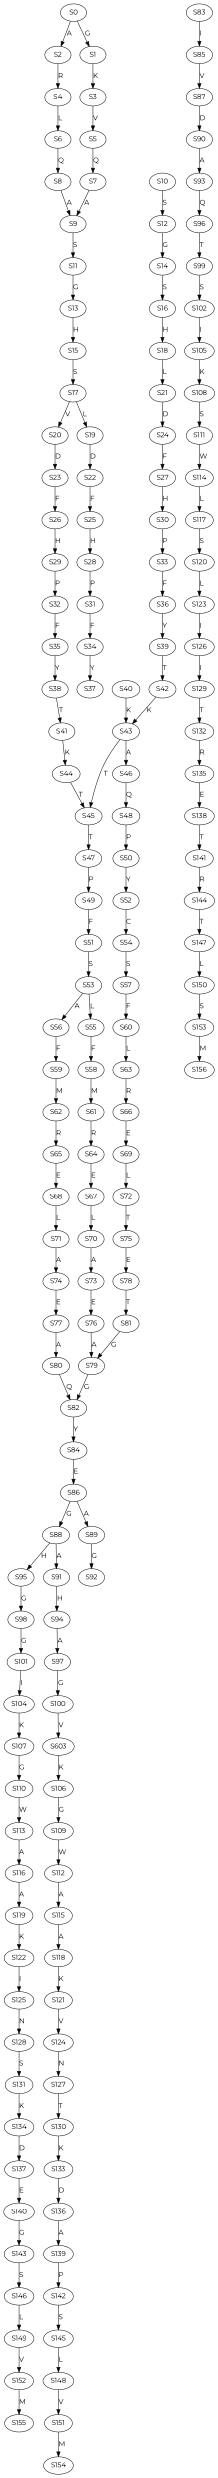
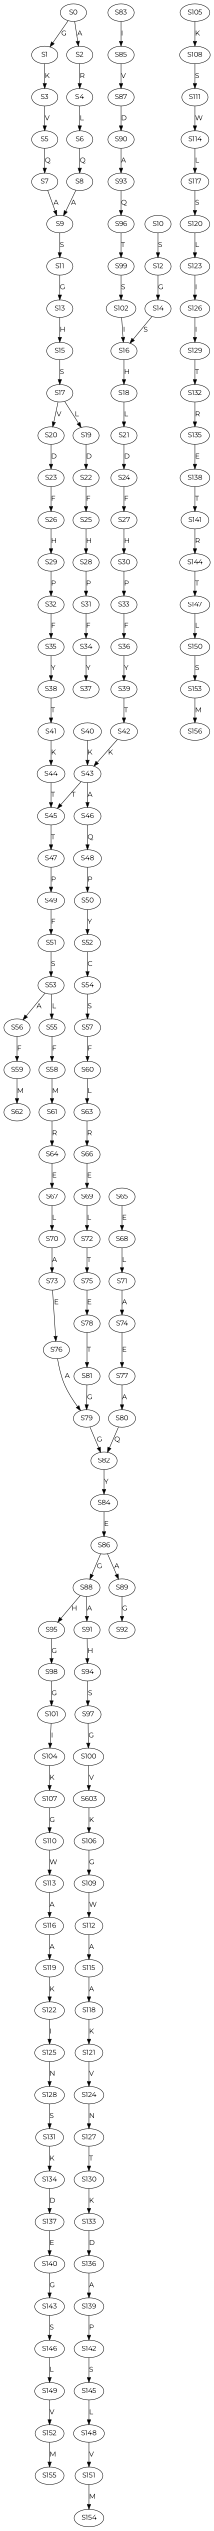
  strict digraph {
    fontname=Montserrat
    node [fontname=Montserrat]
    edge [fontname=Montserrat]
    S0
    S1
    S2
    S3
    S4
    S5
    S6
    S7
    S8
    S9
    S11
    S10
    S12
    S13
    S14
    S15
    S16
    S17
    S18
    S19
    S20
    S21
    S22
    S23
    S24
    S25
    S26
    S27
    S28
    S29
    S30
    S31
    S32
    S33
    S34
    S35
    S36
    S37
    S38
    S39
    S41
    S42
    S40
    S43
    S44
    S45
    S46
    S47
    S48
    S49
    S50
    S51
    S52
    S53
    S54
    S55
    S56
    S57
    S58
    S59
    S60
    S61
    S62
    S63
    S64
    S65
    S66
    S67
    S68
    S69
    S70
    S71
    S72
    S73
    S74
    S75
    S76
    S77
    S78
    S79
    S80
    S81
    S82
    S84
    S83
    S85
    S86
    S87
    S88
    S89
    S90
    S91
    S95
    S92
    S93
    S94
    S96
    S97
    S98
    S99
    S100
    S101
    S102
    n104 [label=S603]
    S104
    S105
    S106
    S107
    S108
    S109
    S110
    S111
    S112
    S113
    S114
    S115
    S116
    S117
    S118
    S119
    S120
    S121
    S122
    S123
    S124
    S125
    S126
    S127
    S128
    S129
    S130
    S131
    S132
    S133
    S134
    S135
    S136
    S137
    S138
    S139
    S140
    S141
    S142
    S143
    S144
    S145
    S146
    S147
    S148
    S149
    S150
    S151
    S152
    S153
    S154
    S155
    S156
    S0 -> S1 [label=G]
    S0 -> S2 [label=A]
    S1 -> S3 [label=K]
    S2 -> S4 [label=R]
    S3 -> S5 [label=V]
    S4 -> S6 [label=L]
    S5 -> S7 [label=Q]
    S6 -> S8 [label=Q]
    S7 -> S9 [label=A]
    S8 -> S9 [label=A]
    S9 -> S11 [label=S]
    S11 -> S13 [label=G]
    S10 -> S12 [label=S]
    S12 -> S14 [label=G]
    S13 -> S15 [label=H]
    S14 -> S16 [label=S]
    S15 -> S17 [label=S]
    S16 -> S18 [label=H]
    S17 -> S19 [label=L]
    S17 -> S20 [label=V]
    S18 -> S21 [label=L]
    S19 -> S22 [label=D]
    S20 -> S23 [label=D]
    S21 -> S24 [label=D]
    S22 -> S25 [label=F]
    S23 -> S26 [label=F]
    S24 -> S27 [label=F]
    S25 -> S28 [label=H]
    S26 -> S29 [label=H]
    S27 -> S30 [label=H]
    S28 -> S31 [label=P]
    S29 -> S32 [label=P]
    S30 -> S33 [label=P]
    S31 -> S34 [label=F]
    S32 -> S35 [label=F]
    S33 -> S36 [label=F]
    S34 -> S37 [label=Y]
    S35 -> S38 [label=Y]
    S36 -> S39 [label=Y]
    S38 -> S41 [label=T]
    S39 -> S42 [label=T]
    S41 -> S44 [label=K]
    S42 -> S43 [label=K]
    S40 -> S43 [label=K]
    S43 -> S45 [label=T]
    S43 -> S46 [label=A]
    S44 -> S45 [label=T]
    S45 -> S47 [label=T]
    S46 -> S48 [label=Q]
    S47 -> S49 [label=P]
    S48 -> S50 [label=P]
    S49 -> S51 [label=F]
    S50 -> S52 [label=Y]
    S51 -> S53 [label=S]
    S52 -> S54 [label=C]
    S53 -> S55 [label=L]
    S53 -> S56 [label=A]
    S54 -> S57 [label=S]
    S55 -> S58 [label=F]
    S56 -> S59 [label=F]
    S57 -> S60 [label=F]
    S58 -> S61 [label=M]
    S59 -> S62 [label=M]
    S60 -> S63 [label=L]
    S61 -> S64 [label=R]
-   S62 -> S65 [label=R]
    S63 -> S66 [label=R]
    S64 -> S67 [label=E]
    S65 -> S68 [label=E]
    S66 -> S69 [label=E]
    S67 -> S70 [label=L]
    S68 -> S71 [label=L]
    S69 -> S72 [label=L]
    S70 -> S73 [label=A]
    S71 -> S74 [label=A]
    S72 -> S75 [label=T]
    S73 -> S76 [label=E]
    S74 -> S77 [label=E]
    S75 -> S78 [label=E]
    S76 -> S79 [label=A]
    S77 -> S80 [label=A]
    S78 -> S81 [label=T]
    S79 -> S82 [label=G]
    S80 -> S82 [label=Q]
    S81 -> S79 [label=G]
    S82 -> S84 [label=Y]
    S84 -> S86 [label=E]
    S83 -> S85 [label=I]
    S85 -> S87 [label=V]
    S86 -> S88 [label=G]
    S86 -> S89 [label=A]
    S87 -> S90 [label=D]
    S88 -> S91 [label=A]
    S88 -> S95 [label=H]
    S89 -> S92 [label=G]
    S90 -> S93 [label=A]
    S91 -> S94 [label=H]
    S95 -> S98 [label=G]
    S93 -> S96 [label=Q]
-   S94 -> S97 [label=A]
+   S94 -> S97 [label=S]
    S96 -> S99 [label=T]
    S97 -> S100 [label=G]
    S98 -> S101 [label=G]
    S99 -> S102 [label=S]
    S100 -> n104 [label=V]
    S101 -> S104 [label=I]
-   S102 -> S105 [label=I]
+   S102 -> S16 [label=I]
    n104 -> S106 [label=K]
    S104 -> S107 [label=K]
    S105 -> S108 [label=K]
    S106 -> S109 [label=G]
    S107 -> S110 [label=G]
    S108 -> S111 [label=S]
    S109 -> S112 [label=W]
    S110 -> S113 [label=W]
    S111 -> S114 [label=W]
    S112 -> S115 [label=A]
    S113 -> S116 [label=A]
    S114 -> S117 [label=L]
    S115 -> S118 [label=A]
    S116 -> S119 [label=A]
    S117 -> S120 [label=S]
    S118 -> S121 [label=K]
    S119 -> S122 [label=K]
    S120 -> S123 [label=L]
    S121 -> S124 [label=V]
    S122 -> S125 [label=I]
    S123 -> S126 [label=I]
    S124 -> S127 [label=N]
    S125 -> S128 [label=N]
    S126 -> S129 [label=I]
    S127 -> S130 [label=T]
    S128 -> S131 [label=S]
    S129 -> S132 [label=T]
    S130 -> S133 [label=K]
    S131 -> S134 [label=K]
    S132 -> S135 [label=R]
    S133 -> S136 [label=D]
    S134 -> S137 [label=D]
    S135 -> S138 [label=E]
    S136 -> S139 [label=A]
    S137 -> S140 [label=E]
    S138 -> S141 [label=T]
    S139 -> S142 [label=P]
    S140 -> S143 [label=G]
    S141 -> S144 [label=R]
    S142 -> S145 [label=S]
    S143 -> S146 [label=S]
    S144 -> S147 [label=T]
    S145 -> S148 [label=L]
    S146 -> S149 [label=L]
    S147 -> S150 [label=L]
    S148 -> S151 [label=V]
    S149 -> S152 [label=V]
    S150 -> S153 [label=S]
    S151 -> S154 [label=M]
    S152 -> S155 [label=M]
    S153 -> S156 [label=M]
  }
